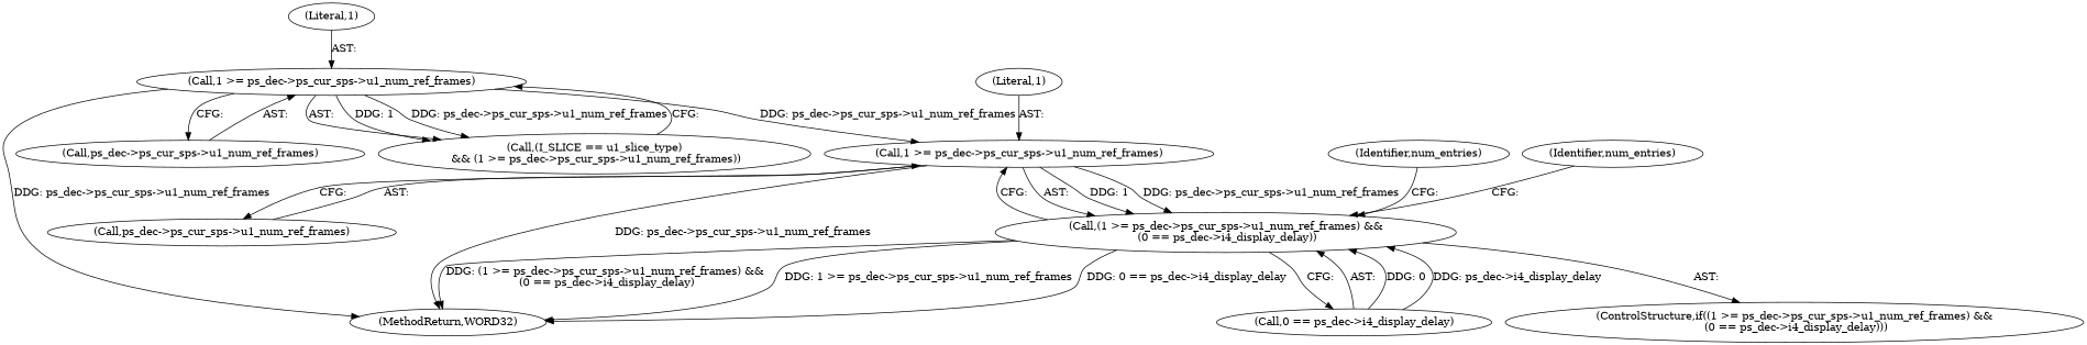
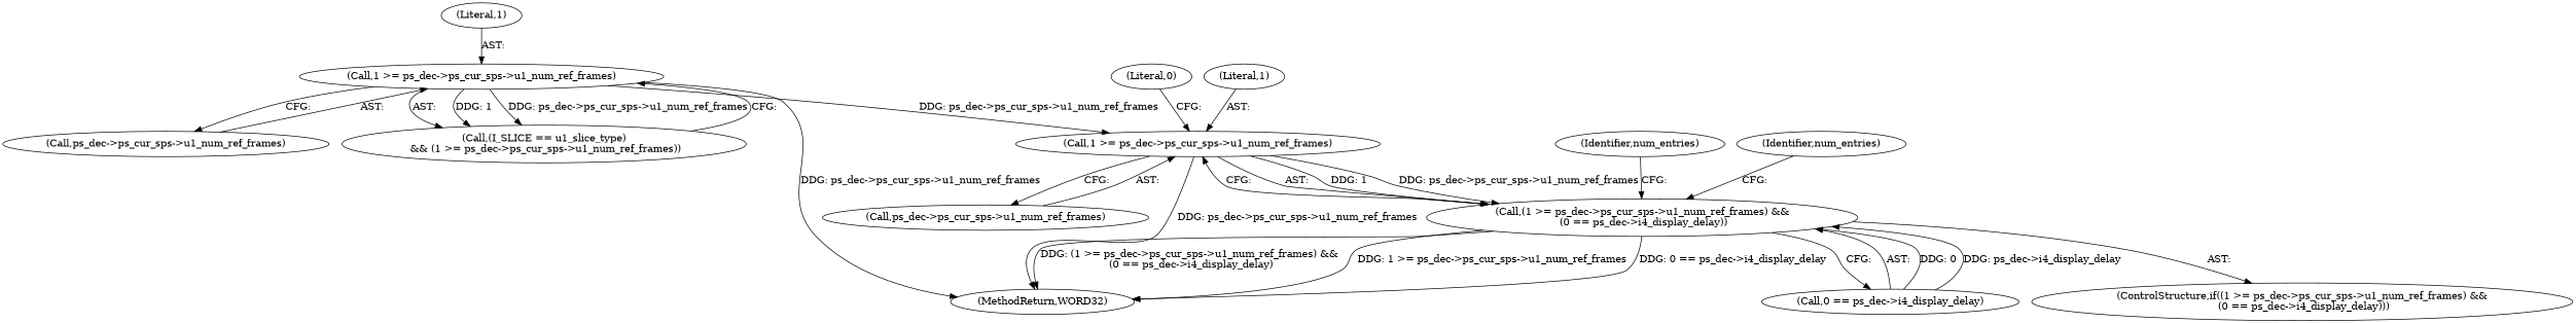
  digraph {
    n1 [label="(Call,1 >= ps_dec->ps_cur_sps->u1_num_ref_frames)"]
    n2 [label="(Call,(1 >= ps_dec->ps_cur_sps->u1_num_ref_frames) &&\n (0 == ps_dec->i4_display_delay))"]
    n3 [label="(Call,ps_dec->ps_cur_sps->u1_num_ref_frames)"]
    n4 [label="(MethodReturn,WORD32)"]
    n5 [label="(Call,1 >= ps_dec->ps_cur_sps->u1_num_ref_frames)"]
    n6 [label="(Call,ps_dec->ps_cur_sps->u1_num_ref_frames)"]
    n7 [label="(Call,(I_SLICE == u1_slice_type)\n && (1 >= ps_dec->ps_cur_sps->u1_num_ref_frames))"]
    n8 [label="(Call,0 == ps_dec->i4_display_delay)"]
    n9 [label="(ControlStructure,if((1 >= ps_dec->ps_cur_sps->u1_num_ref_frames) &&\n (0 == ps_dec->i4_display_delay)))"]
    n10 [label="(Identifier,num_entries)"]
+   n11 [label="(Literal,0)"]
    n12 [label="(Identifier,num_entries)"]
    n13 [label="(Literal,1)"]
    n14 [label="(Literal,1)"]
    n1 -> n2 [label="AST: "]
    n1 -> n2 [label="DDG: 1"]
    n1 -> n2 [label="DDG: ps_dec->ps_cur_sps->u1_num_ref_frames"]
    n1 -> n3 [label="CFG: "]
    n1 -> n4 [label="DDG: ps_dec->ps_cur_sps->u1_num_ref_frames"]
    n2 -> n1 [label="CFG: "]
    n2 -> n4 [label="DDG: 1 >= ps_dec->ps_cur_sps->u1_num_ref_frames"]
    n2 -> n4 [label="DDG: 0 == ps_dec->i4_display_delay"]
    n2 -> n4 [label="DDG: (1 >= ps_dec->ps_cur_sps->u1_num_ref_frames) &&\n (0 == ps_dec->i4_display_delay)"]
    n2 -> n8 [label="CFG: "]
    n2 -> n9 [label="AST: "]
    n3 -> n1 [label="AST: "]
    n5 -> n1 [label="DDG: ps_dec->ps_cur_sps->u1_num_ref_frames"]
    n5 -> n4 [label="DDG: ps_dec->ps_cur_sps->u1_num_ref_frames"]
    n5 -> n6 [label="CFG: "]
    n5 -> n7 [label="AST: "]
    n5 -> n7 [label="DDG: 1"]
    n5 -> n7 [label="DDG: ps_dec->ps_cur_sps->u1_num_ref_frames"]
    n6 -> n5 [label="AST: "]
    n7 -> n5 [label="CFG: "]
    n8 -> n2 [label="AST: "]
    n8 -> n2 [label="DDG: 0"]
    n8 -> n2 [label="DDG: ps_dec->i4_display_delay"]
    n10 -> n2 [label="CFG: "]
+   n11 -> n1 [label="CFG: "]
    n12 -> n2 [label="CFG: "]
    n13 -> n5 [label="AST: "]
    n14 -> n1 [label="AST: "]
  }
